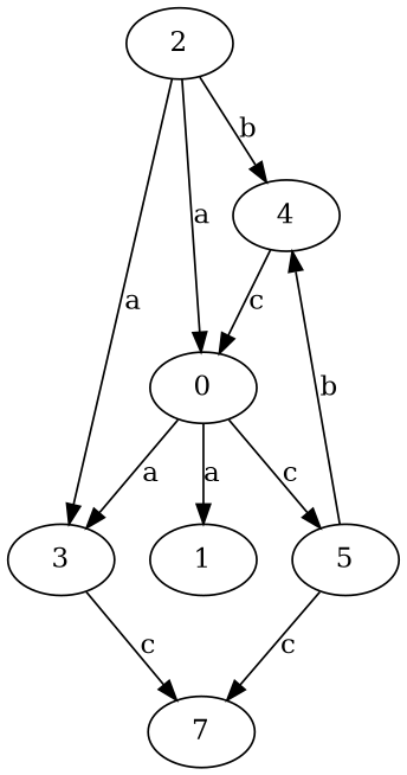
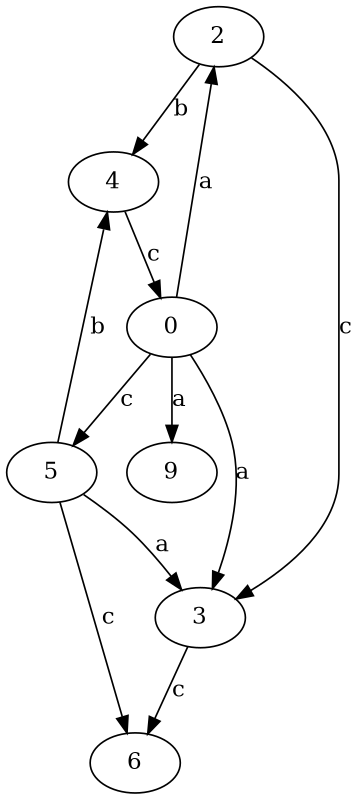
  strict digraph {
    2
    3
    4
-   6 [label=7]
+   6
    0
    5
-   1
-   2 -> 3 [label=a]
+   1 [label=9]
+   2 -> 3 [label=c]
    2 -> 4 [label=b]
    3 -> 6 [label=c]
    4 -> 0 [label=c]
-   2 -> 0 [label=a]
+   0 -> 2 [label=a]
    0 -> 3 [label=a]
    0 -> 5 [label=c]
    0 -> 1 [label=a]
+   5 -> 3 [label=a]
    5 -> 4 [label=b]
    5 -> 6 [label=c]
  }
